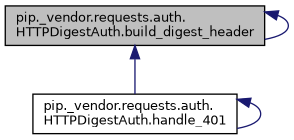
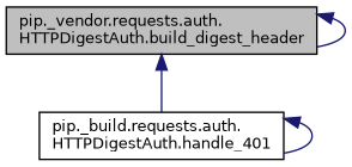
  digraph {
    rankdir=TB
    node [color=black fontname=Helvetica fontsize=10 shape=record style=filled]
    edge [color=midnightblue dir=back fontname=Helvetica fontsize=10 labelfontname=Helvetica labelfontsize=10 style=solid]
    n1 [fillcolor=grey75 fontcolor=black height=0.2 label="pip._vendor.requests.auth.\lHTTPDigestAuth.build_digest_header" width=0.4]
-   n2 [fillcolor=white height=0.2 label="pip._vendor.requests.auth.\lHTTPDigestAuth.handle_401" width=0.4]
+   n2 [fillcolor=white height=0.2 label="pip._build.requests.auth.\lHTTPDigestAuth.handle_401" width=0.4]
    n1 -> n1
    n1 -> n2
    n2 -> n2
  }
